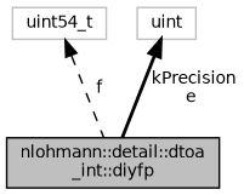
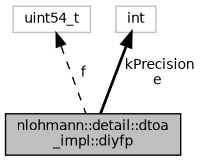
  digraph {
    node [color=grey75 fillcolor=white fontname=Helvetica fontsize=10 shape=record style=filled]
    edge [color=black dir=back fontname=Helvetica fontsize=10 labelfontname=Helvetica labelfontsize=10]
-   n1 [color=black fillcolor=grey75 fontcolor=black height=0.2 label="nlohmann::detail::dtoa\l_int::diyfp" width=0.4]
+   n1 [color=black fillcolor=grey75 fontcolor=black height=0.2 label="nlohmann::detail::dtoa\l_impl::diyfp" width=0.4]
    n2 [height=0.2 label=uint54_t width=0.4]
-   n3 [height=0.2 label=uint width=0.4]
+   n3 [height=0.2 label=int width=0.4]
    n2 -> n1 [label=" f" style=dashed]
    n3 -> n1 [label=" kPrecision\ne" style=bold]
  }
